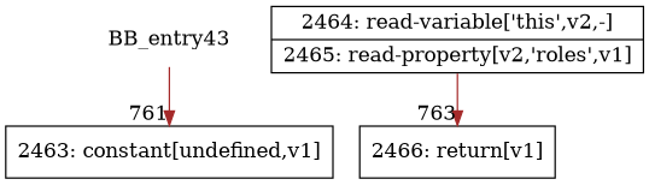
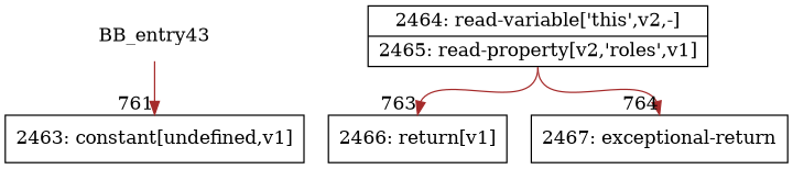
  digraph {
    rankdir=TD
    node [shape=record]
    edge [color=brown headport=n tailport=s]
    n1 [label=BB_entry43 shape=none]
    n2 [label="{2463: constant[undefined,v1]}"]
    n3 [label="{2464: read-variable['this',v2,-]|2465: read-property[v2,'roles',v1]}"]
    n4 [label="{2466: return[v1]}"]
+   n5 [label="{2467: exceptional-return}"]
    n1 -> n2 [headlabel="    761"]
    n3 -> n4 [headlabel="      763"]
+   n3 -> n5 [headlabel="      764"]
  }
